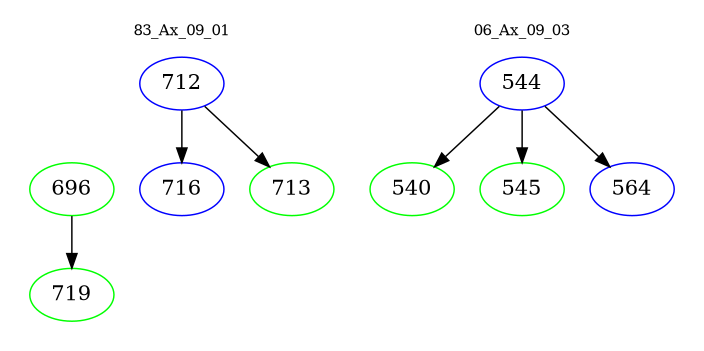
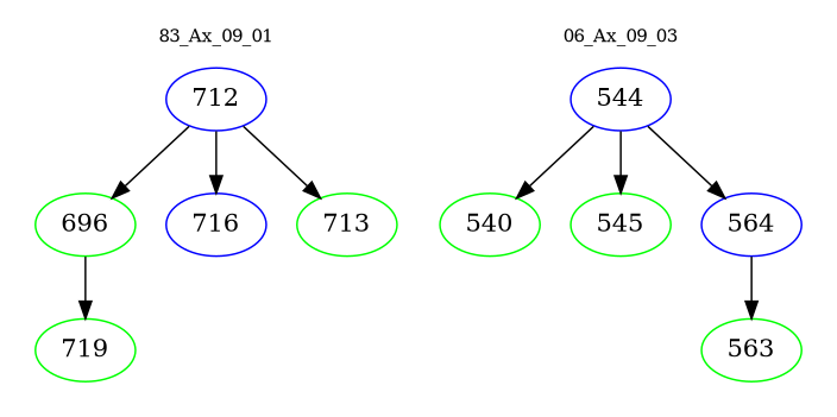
  digraph {
    node [color=green]
    edge [color=black]
    n1 [color=blue label=712]
    n2 [label=696]
    n3 [color=blue label=716]
    n4 [label=713]
    n5 [label=719]
    n6 [color=blue label=544]
    n7 [label=540]
    n8 [label=545]
    n9 [color=blue label=564]
+   n10 [label=563]
    subgraph cluster_1 {
      color=white
      fontsize=10
      label="83_Ax_09_01"
      n1
      n2
      n3
      n4
      n5
    }
    subgraph cluster_2 {
      color=white
      fontsize=10
      label="06_Ax_09_03"
      n6
      n7
      n8
      n9
+     n10
    }
+   n1 -> n2
    n1 -> n3
    n1 -> n4
    n2 -> n5
    n6 -> n7
    n6 -> n8
    n6 -> n9
+   n9 -> n10
  }
